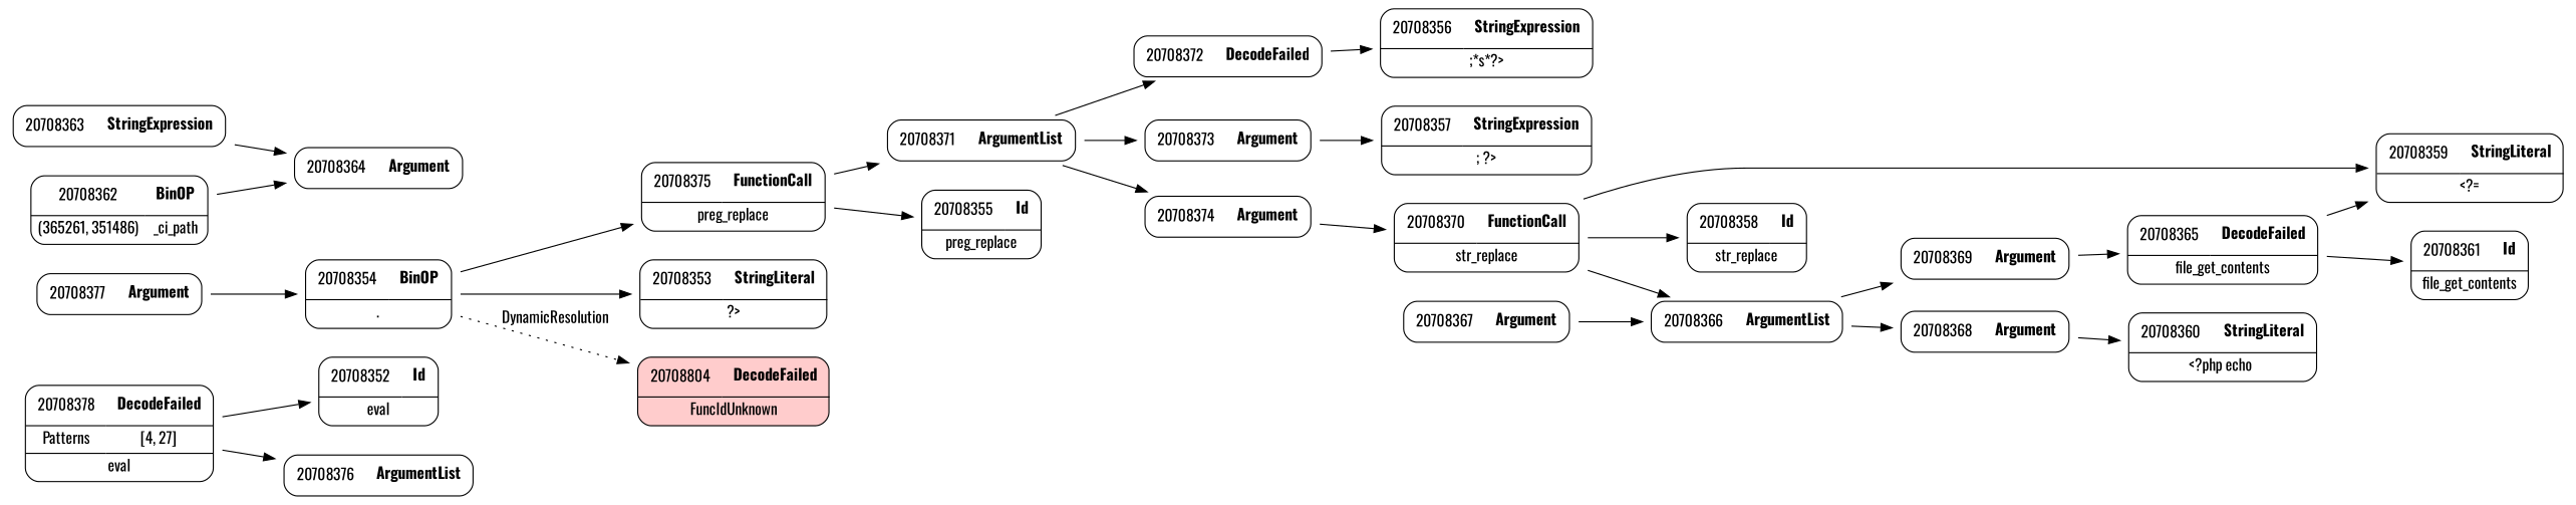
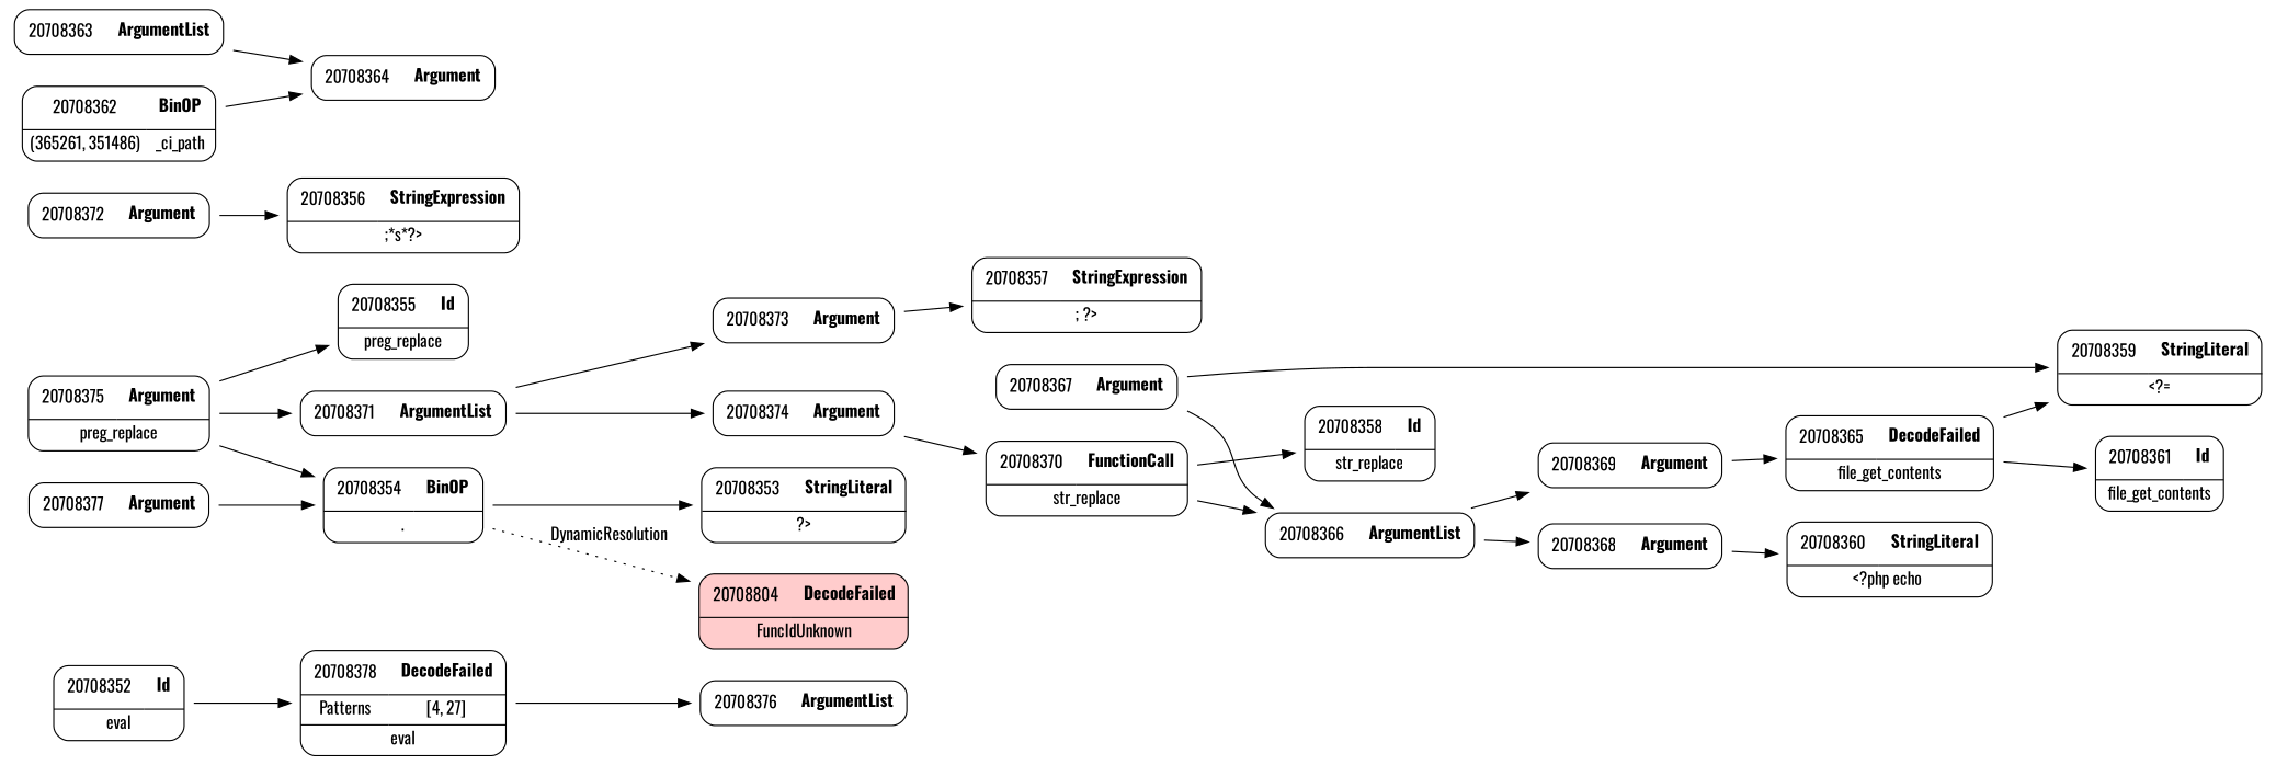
  digraph {
    fontname=Oswald
    rankdir=LR
    node [fontname=Oswald shape=none]
    edge [fontname=Oswald weight=2]
    n1 [label=<<TABLE border='1' cellspacing='0' cellpadding='10' style='rounded' ><TR><TD border='0'>20708378</TD><TD border='0'><B>DecodeFailed</B></TD></TR><HR/><TR><TD border='0' cellpadding='5'>Patterns</TD><TD border='0' cellpadding='5'>[4, 27]</TD></TR><HR/><TR><TD border='0' cellpadding='5' colspan='2'>eval</TD></TR></TABLE>>]
    n2 [label=<<TABLE border='1' cellspacing='0' cellpadding='10' style='rounded' ><TR><TD border='0'>20708352</TD><TD border='0'><B>Id</B></TD></TR><HR/><TR><TD border='0' cellpadding='5' colspan='2'>eval</TD></TR></TABLE>>]
    n3 [label=<<TABLE border='1' cellspacing='0' cellpadding='10' style='rounded' ><TR><TD border='0'>20708376</TD><TD border='0'><B>ArgumentList</B></TD></TR></TABLE>>]
    n4 [label=<<TABLE border='1' cellspacing='0' cellpadding='10' style='rounded' ><TR><TD border='0'>20708377</TD><TD border='0'><B>Argument</B></TD></TR></TABLE>>]
    n5 [label=<<TABLE border='1' cellspacing='0' cellpadding='10' style='rounded' ><TR><TD border='0'>20708354</TD><TD border='0'><B>BinOP</B></TD></TR><HR/><TR><TD border='0' cellpadding='5' colspan='2'>.</TD></TR></TABLE>>]
-   n6 [label=<<TABLE border='1' cellspacing='0' cellpadding='10' style='rounded' ><TR><TD border='0'>20708375</TD><TD border='0'><B>FunctionCall</B></TD></TR><HR/><TR><TD border='0' cellpadding='5' colspan='2'>preg_replace</TD></TR></TABLE>>]
+   n6 [label=<<TABLE border='1' cellspacing='0' cellpadding='10' style='rounded' ><TR><TD border='0'>20708375</TD><TD border='0'><B>Argument</B></TD></TR><HR/><TR><TD border='0' cellpadding='5' colspan='2'>preg_replace</TD></TR></TABLE>>]
    n7 [label=<<TABLE border='1' cellspacing='0' cellpadding='10' style='rounded' ><TR><TD border='0'>20708353</TD><TD border='0'><B>StringLiteral</B></TD></TR><HR/><TR><TD border='0' cellpadding='5' colspan='2'>?&gt;</TD></TR></TABLE>>]
    n8 [label=<<TABLE border='1' cellspacing='0' cellpadding='10' style='rounded' bgcolor='#FFCCCC' ><TR><TD border='0'>20708804</TD><TD border='0'><B>DecodeFailed</B></TD></TR><HR/><TR><TD border='0' cellpadding='5' colspan='2'>FuncIdUnknown</TD></TR></TABLE>>]
    n9 [label=<<TABLE border='1' cellspacing='0' cellpadding='10' style='rounded' ><TR><TD border='0'>20708371</TD><TD border='0'><B>ArgumentList</B></TD></TR></TABLE>>]
    n10 [label=<<TABLE border='1' cellspacing='0' cellpadding='10' style='rounded' ><TR><TD border='0'>20708355</TD><TD border='0'><B>Id</B></TD></TR><HR/><TR><TD border='0' cellpadding='5' colspan='2'>preg_replace</TD></TR></TABLE>>]
-   n11 [label=<<TABLE border='1' cellspacing='0' cellpadding='10' style='rounded' ><TR><TD border='0'>20708372</TD><TD border='0'><B>DecodeFailed</B></TD></TR></TABLE>>]
+   n11 [label=<<TABLE border='1' cellspacing='0' cellpadding='10' style='rounded' ><TR><TD border='0'>20708372</TD><TD border='0'><B>Argument</B></TD></TR></TABLE>>]
    n12 [label=<<TABLE border='1' cellspacing='0' cellpadding='10' style='rounded' ><TR><TD border='0'>20708373</TD><TD border='0'><B>Argument</B></TD></TR></TABLE>>]
    n13 [label=<<TABLE border='1' cellspacing='0' cellpadding='10' style='rounded' ><TR><TD border='0'>20708374</TD><TD border='0'><B>Argument</B></TD></TR></TABLE>>]
    n14 [label=<<TABLE border='1' cellspacing='0' cellpadding='10' style='rounded' ><TR><TD border='0'>20708356</TD><TD border='0'><B>StringExpression</B></TD></TR><HR/><TR><TD border='0' cellpadding='5' colspan='2'>;*s*?&gt;</TD></TR></TABLE>>]
    n15 [label=<<TABLE border='1' cellspacing='0' cellpadding='10' style='rounded' ><TR><TD border='0'>20708357</TD><TD border='0'><B>StringExpression</B></TD></TR><HR/><TR><TD border='0' cellpadding='5' colspan='2'>; ?&gt;</TD></TR></TABLE>>]
    n16 [label=<<TABLE border='1' cellspacing='0' cellpadding='10' style='rounded' ><TR><TD border='0'>20708370</TD><TD border='0'><B>FunctionCall</B></TD></TR><HR/><TR><TD border='0' cellpadding='5' colspan='2'>str_replace</TD></TR></TABLE>>]
    n17 [label=<<TABLE border='1' cellspacing='0' cellpadding='10' style='rounded' ><TR><TD border='0'>20708358</TD><TD border='0'><B>Id</B></TD></TR><HR/><TR><TD border='0' cellpadding='5' colspan='2'>str_replace</TD></TR></TABLE>>]
    n18 [label=<<TABLE border='1' cellspacing='0' cellpadding='10' style='rounded' ><TR><TD border='0'>20708366</TD><TD border='0'><B>ArgumentList</B></TD></TR></TABLE>>]
    n19 [label=<<TABLE border='1' cellspacing='0' cellpadding='10' style='rounded' ><TR><TD border='0'>20708369</TD><TD border='0'><B>Argument</B></TD></TR></TABLE>>]
    n20 [label=<<TABLE border='1' cellspacing='0' cellpadding='10' style='rounded' ><TR><TD border='0'>20708368</TD><TD border='0'><B>Argument</B></TD></TR></TABLE>>]
    n21 [label=<<TABLE border='1' cellspacing='0' cellpadding='10' style='rounded' ><TR><TD border='0'>20708365</TD><TD border='0'><B>DecodeFailed</B></TD></TR><HR/><TR><TD border='0' cellpadding='5' colspan='2'>file_get_contents</TD></TR></TABLE>>]
    n22 [label=<<TABLE border='1' cellspacing='0' cellpadding='10' style='rounded' ><TR><TD border='0'>20708360</TD><TD border='0'><B>StringLiteral</B></TD></TR><HR/><TR><TD border='0' cellpadding='5' colspan='2'>&lt;?php echo </TD></TR></TABLE>>]
    n23 [label=<<TABLE border='1' cellspacing='0' cellpadding='10' style='rounded' ><TR><TD border='0'>20708367</TD><TD border='0'><B>Argument</B></TD></TR></TABLE>>]
    n24 [label=<<TABLE border='1' cellspacing='0' cellpadding='10' style='rounded' ><TR><TD border='0'>20708359</TD><TD border='0'><B>StringLiteral</B></TD></TR><HR/><TR><TD border='0' cellpadding='5' colspan='2'>&lt;?=</TD></TR></TABLE>>]
    n25 [label=<<TABLE border='1' cellspacing='0' cellpadding='10' style='rounded' ><TR><TD border='0'>20708361</TD><TD border='0'><B>Id</B></TD></TR><HR/><TR><TD border='0' cellpadding='5' colspan='2'>file_get_contents</TD></TR></TABLE>>]
-   n26 [label=<<TABLE border='1' cellspacing='0' cellpadding='10' style='rounded' ><TR><TD border='0'>20708363</TD><TD border='0'><B>StringExpression</B></TD></TR></TABLE>>]
+   n26 [label=<<TABLE border='1' cellspacing='0' cellpadding='10' style='rounded' ><TR><TD border='0'>20708363</TD><TD border='0'><B>ArgumentList</B></TD></TR></TABLE>>]
    n27 [label=<<TABLE border='1' cellspacing='0' cellpadding='10' style='rounded' ><TR><TD border='0'>20708364</TD><TD border='0'><B>Argument</B></TD></TR></TABLE>>]
    n28 [label=<<TABLE border='1' cellspacing='0' cellpadding='10' style='rounded' ><TR><TD border='0'>20708362</TD><TD border='0'><B>BinOP</B></TD></TR><HR/><TR><TD border='0' cellpadding='5'>(365261, 351486)</TD><TD border='0' cellpadding='5'>_ci_path</TD></TR></TABLE>>]
-   n1 -> n2
+   n2 -> n1
    n1 -> n3
    n4 -> n5
-   n5 -> n6
+   n6 -> n5
    n5 -> n7
    n5 -> n8 [label=DynamicResolution style=dotted weight=""]
    n6 -> n9
    n6 -> n10
-   n9 -> n11
    n9 -> n12
    n9 -> n13
    n11 -> n14
    n12 -> n15
    n13 -> n16
    n16 -> n17
    n16 -> n18
    n18 -> n19
    n18 -> n20
    n19 -> n21
    n20 -> n22
    n21 -> n24
    n21 -> n25
    n23 -> n18
-   n16 -> n24
+   n23 -> n24
    n26 -> n27
    n28 -> n27
  }
